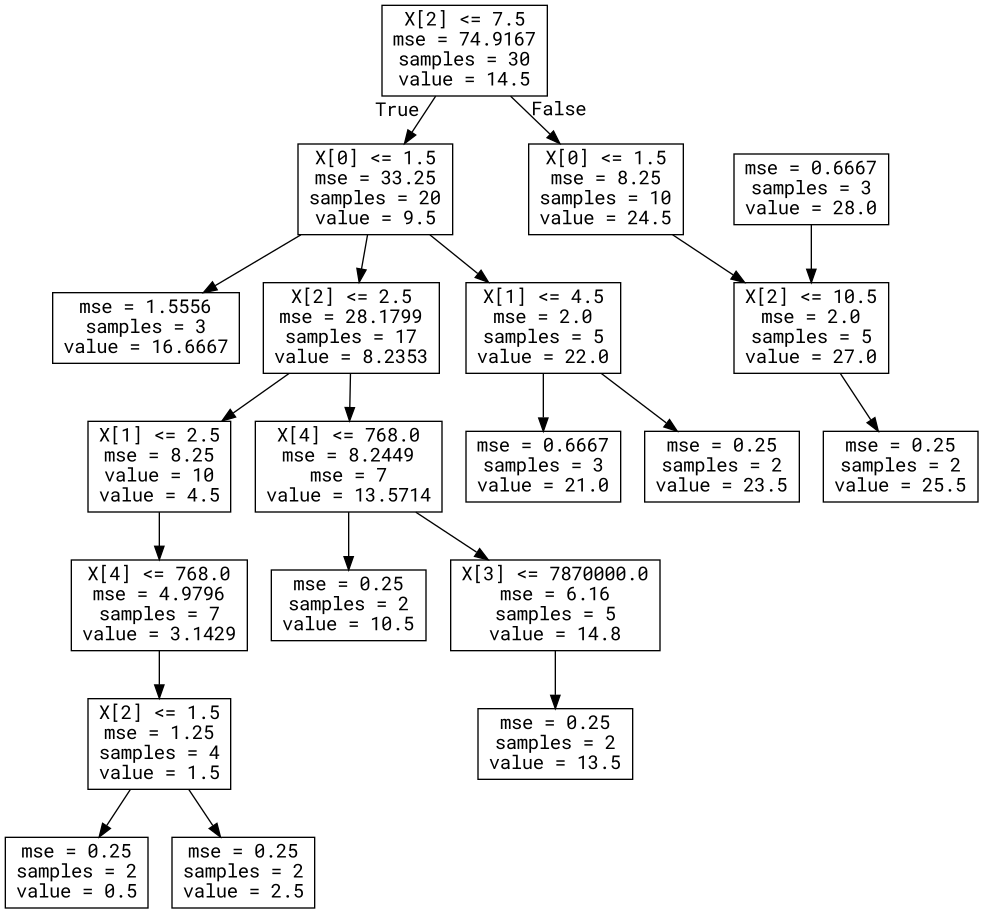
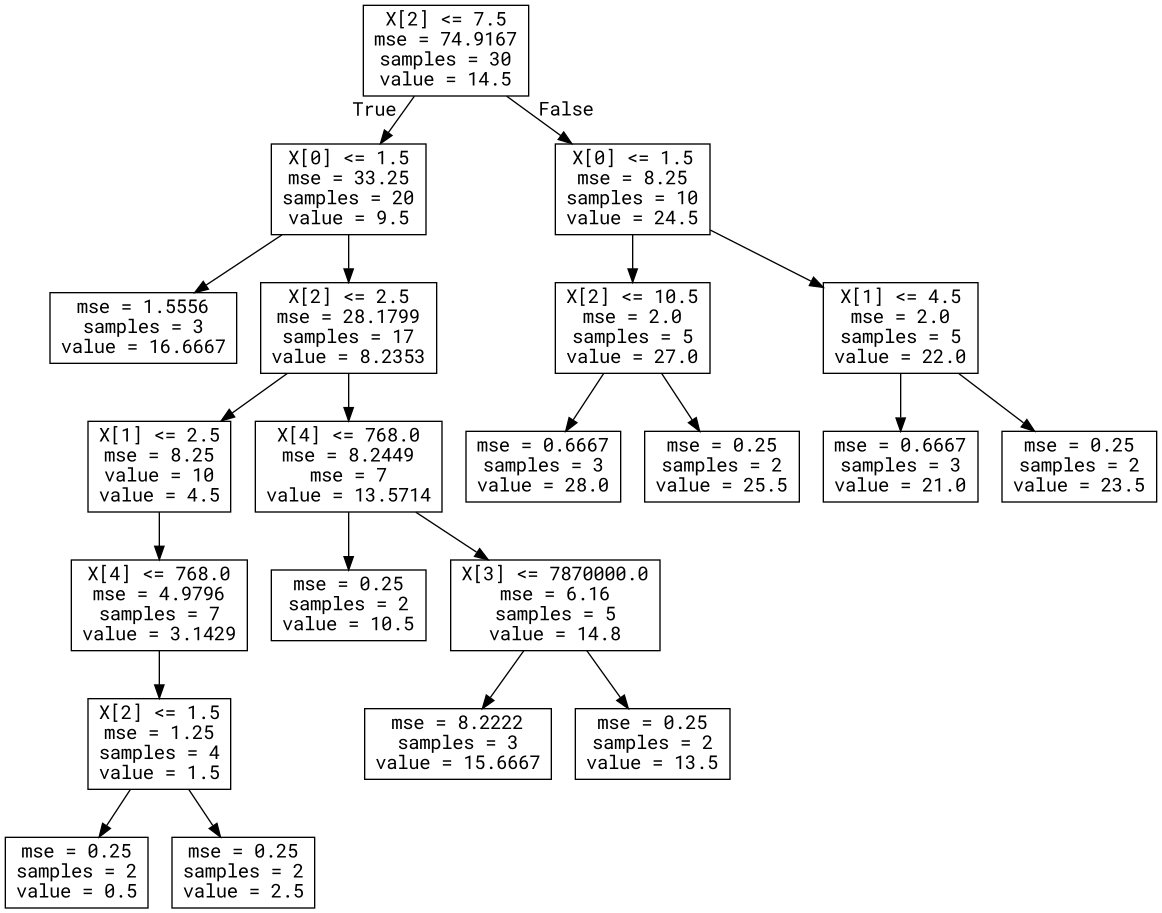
  digraph {
    fontname="Roboto Mono"
    node [fontname="Roboto Mono" shape=box]
    edge [fontname="Roboto Mono"]
    n1 [label="X[2] <= 7.5\nmse = 74.9167\nsamples = 30\nvalue = 14.5"]
    n2 [label="X[0] <= 1.5\nmse = 33.25\nsamples = 20\nvalue = 9.5"]
    n3 [label="X[0] <= 1.5\nmse = 8.25\nsamples = 10\nvalue = 24.5"]
    n4 [label="mse = 1.5556\nsamples = 3\nvalue = 16.6667"]
    n5 [label="X[2] <= 2.5\nmse = 28.1799\nsamples = 17\nvalue = 8.2353"]
    n6 [label="X[2] <= 10.5\nmse = 2.0\nsamples = 5\nvalue = 27.0"]
    n7 [label="X[1] <= 4.5\nmse = 2.0\nsamples = 5\nvalue = 22.0"]
    n8 [label="X[1] <= 2.5\nmse = 8.25\nvalue = 10\nvalue = 4.5"]
    n9 [label="X[4] <= 768.0\nmse = 8.2449\nmse = 7\nvalue = 13.5714"]
    n10 [label="X[4] <= 768.0\nmse = 4.9796\nsamples = 7\nvalue = 3.1429"]
    n11 [label="mse = 0.25\nsamples = 2\nvalue = 10.5"]
    n12 [label="X[3] <= 7870000.0\nmse = 6.16\nsamples = 5\nvalue = 14.8"]
    n13 [label="X[2] <= 1.5\nmse = 1.25\nsamples = 4\nvalue = 1.5"]
    n14 [label="mse = 0.25\nsamples = 2\nvalue = 0.5"]
    n15 [label="mse = 0.25\nsamples = 2\nvalue = 2.5"]
+   n16 [label="mse = 8.2222\nsamples = 3\nvalue = 15.6667"]
    n17 [label="mse = 0.25\nsamples = 2\nvalue = 13.5"]
    n18 [label="mse = 0.6667\nsamples = 3\nvalue = 28.0"]
    n19 [label="mse = 0.25\nsamples = 2\nvalue = 25.5"]
    n20 [label="mse = 0.6667\nsamples = 3\nvalue = 21.0"]
    n21 [label="mse = 0.25\nsamples = 2\nvalue = 23.5"]
    n1 -> n2 [headlabel=True labelangle=45 labeldistance=2.5]
    n1 -> n3 [headlabel=False labelangle=-45 labeldistance=2.5]
    n2 -> n4
    n2 -> n5
    n3 -> n6
-   n2 -> n7
+   n3 -> n7
    n5 -> n8
    n5 -> n9
-   n18 -> n6
+   n6 -> n18
    n6 -> n19
    n7 -> n20
    n7 -> n21
    n8 -> n10
    n9 -> n11
    n9 -> n12
    n10 -> n13
+   n12 -> n16
    n12 -> n17
    n13 -> n14
    n13 -> n15
  }
